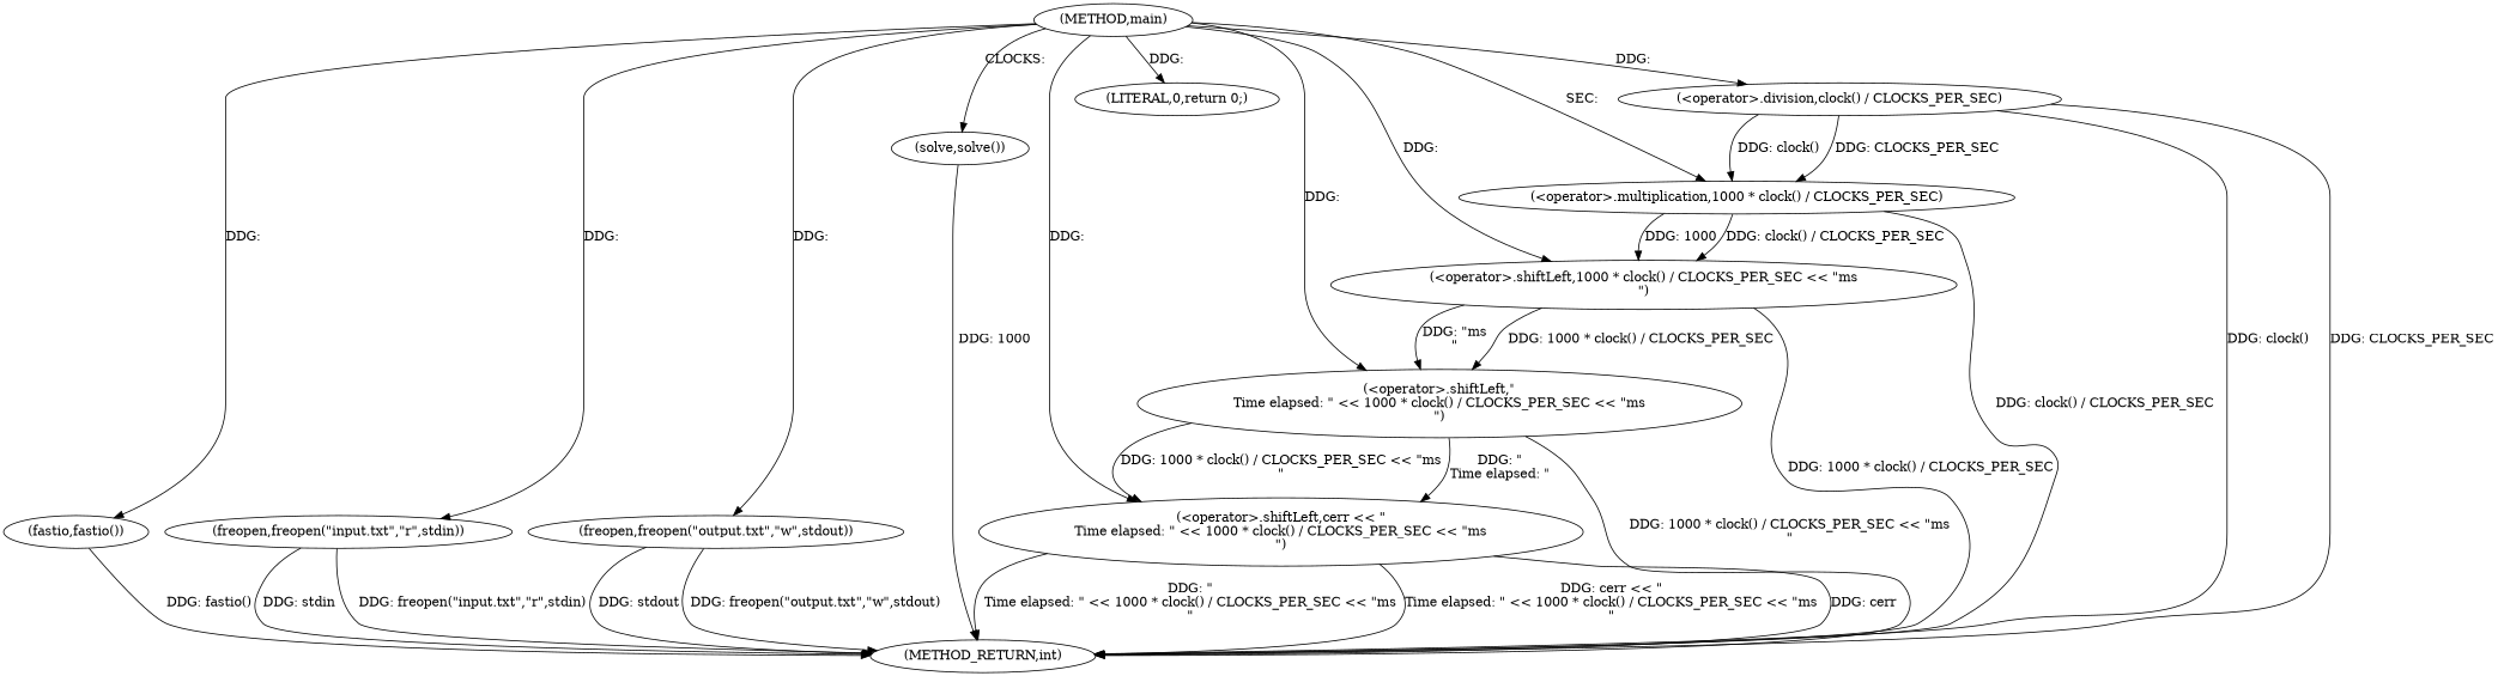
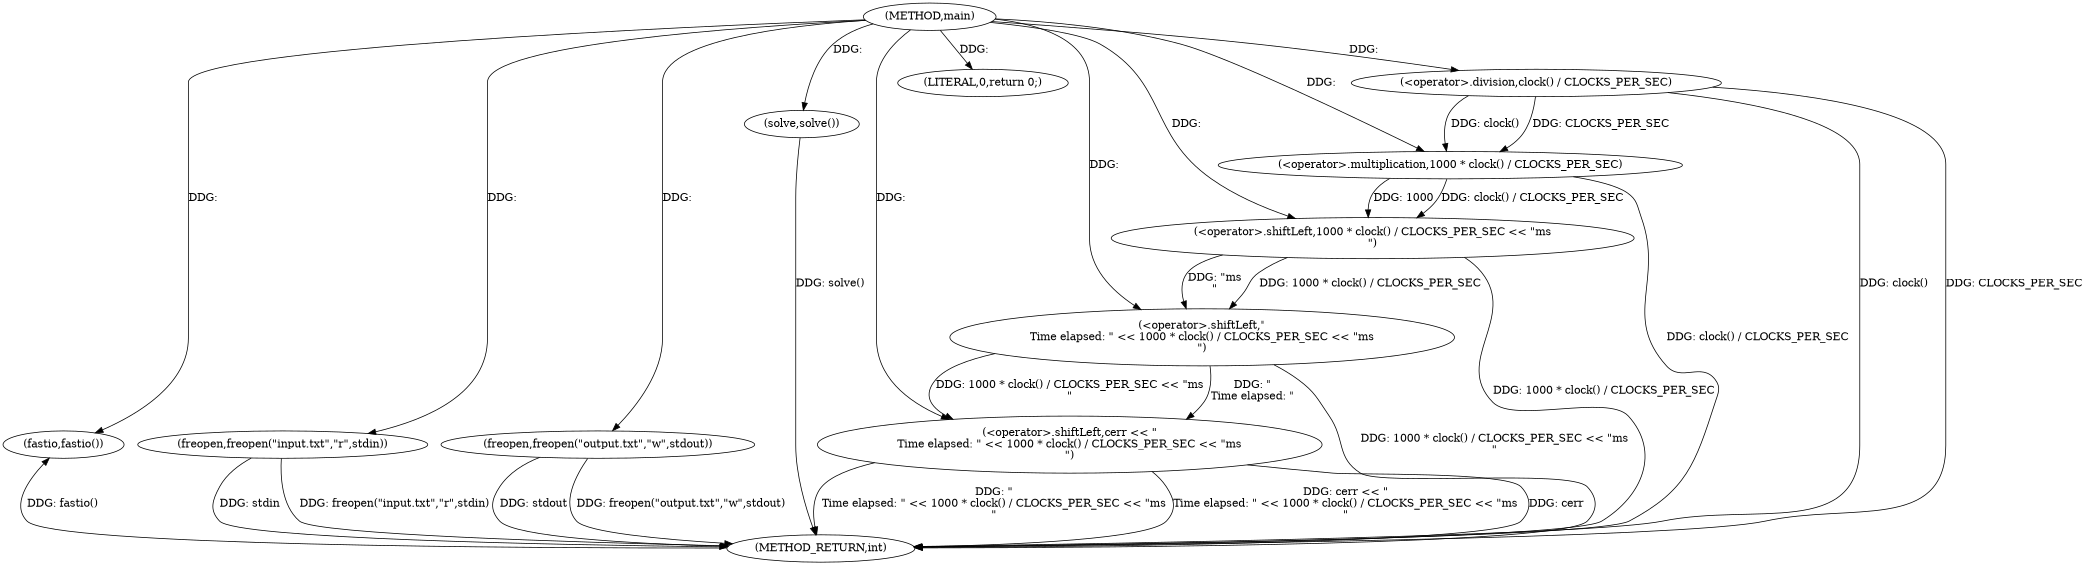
  digraph {
    n1 [label="(METHOD,main)"]
    n2 [label="(fastio,fastio())"]
    n3 [label="(freopen,freopen(\"input.txt\",\"r\",stdin))"]
    n4 [label="(freopen,freopen(\"output.txt\",\"w\",stdout))"]
    n5 [label="(<operator>.shiftLeft,cerr << \"\nTime elapsed: \" << 1000 * clock() / CLOCKS_PER_SEC << \"ms\n\")"]
    n6 [label="(solve,solve())"]
    n7 [label="(LITERAL,0,return 0;)"]
    n8 [label="(<operator>.shiftLeft,\"\nTime elapsed: \" << 1000 * clock() / CLOCKS_PER_SEC << \"ms\n\")"]
    n9 [label="(<operator>.shiftLeft,1000 * clock() / CLOCKS_PER_SEC << \"ms\n\")"]
    n10 [label="(<operator>.multiplication,1000 * clock() / CLOCKS_PER_SEC)"]
    n11 [label="(<operator>.division,clock() / CLOCKS_PER_SEC)"]
    n12 [label="(METHOD_RETURN,int)"]
    n1 -> n2 [label="DDG: "]
    n1 -> n3 [label="DDG: "]
    n1 -> n4 [label="DDG: "]
    n1 -> n5 [label="DDG: "]
-   n1 -> n6 [label="CLOCKS: "]
+   n1 -> n6 [label="DDG: "]
    n1 -> n7 [label="DDG: "]
    n1 -> n8 [label="DDG: "]
    n1 -> n9 [label="DDG: "]
-   n1 -> n10 [label="SEC: "]
+   n1 -> n10 [label="DDG: "]
    n1 -> n11 [label="DDG: "]
-   n2 -> n12 [label="DDG: fastio()"]
+   n12 -> n2 [label="DDG: fastio()"]
    n3 -> n12 [label="DDG: freopen(\"input.txt\",\"r\",stdin)"]
    n3 -> n12 [label="DDG: stdin"]
    n4 -> n12 [label="DDG: freopen(\"output.txt\",\"w\",stdout)"]
    n4 -> n12 [label="DDG: stdout"]
    n5 -> n12 [label="DDG: \"\nTime elapsed: \" << 1000 * clock() / CLOCKS_PER_SEC << \"ms\n\""]
    n5 -> n12 [label="DDG: cerr << \"\nTime elapsed: \" << 1000 * clock() / CLOCKS_PER_SEC << \"ms\n\""]
    n5 -> n12 [label="DDG: cerr"]
-   n6 -> n12 [label="DDG: 1000"]
+   n6 -> n12 [label="DDG: solve()"]
    n8 -> n5 [label="DDG: 1000 * clock() / CLOCKS_PER_SEC << \"ms\n\""]
    n8 -> n5 [label="DDG: \"\nTime elapsed: \""]
    n8 -> n12 [label="DDG: 1000 * clock() / CLOCKS_PER_SEC << \"ms\n\""]
    n9 -> n8 [label="DDG: \"ms\n\""]
    n9 -> n8 [label="DDG: 1000 * clock() / CLOCKS_PER_SEC"]
    n9 -> n12 [label="DDG: 1000 * clock() / CLOCKS_PER_SEC"]
    n10 -> n9 [label="DDG: 1000"]
    n10 -> n9 [label="DDG: clock() / CLOCKS_PER_SEC"]
    n10 -> n12 [label="DDG: clock() / CLOCKS_PER_SEC"]
    n11 -> n10 [label="DDG: clock()"]
    n11 -> n10 [label="DDG: CLOCKS_PER_SEC"]
    n11 -> n12 [label="DDG: clock()"]
    n11 -> n12 [label="DDG: CLOCKS_PER_SEC"]
  }
